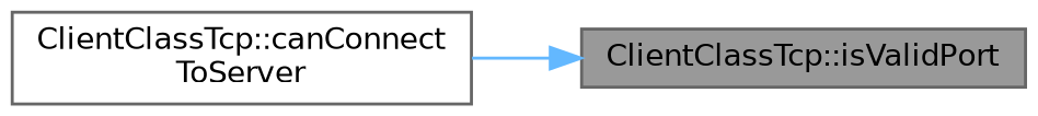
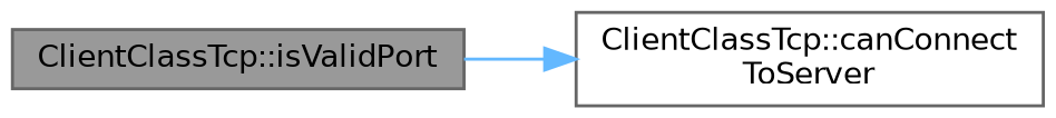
  digraph {
    rankdir=RL
    node [fontname=Helvetica fontsize=10 shape=box style=filled]
    n1 [color=gray40 fillcolor=grey60 fontcolor=black height=0.2 label="ClientClassTcp::isValidPort" width=0.4]
    n2 [color=grey40 fillcolor=white height=0.2 label="ClientClassTcp::canConnect\lToServer" width=0.4]
-   n1 -> n2 [color=steelblue1 dir=back fontname=Helvetica fontsize=10 labelfontname=Helvetica labelfontsize=10 style=solid]
+   n2 -> n1 [color=steelblue1 dir=back fontname=Helvetica fontsize=10 labelfontname=Helvetica labelfontsize=10 style=solid]
  }
